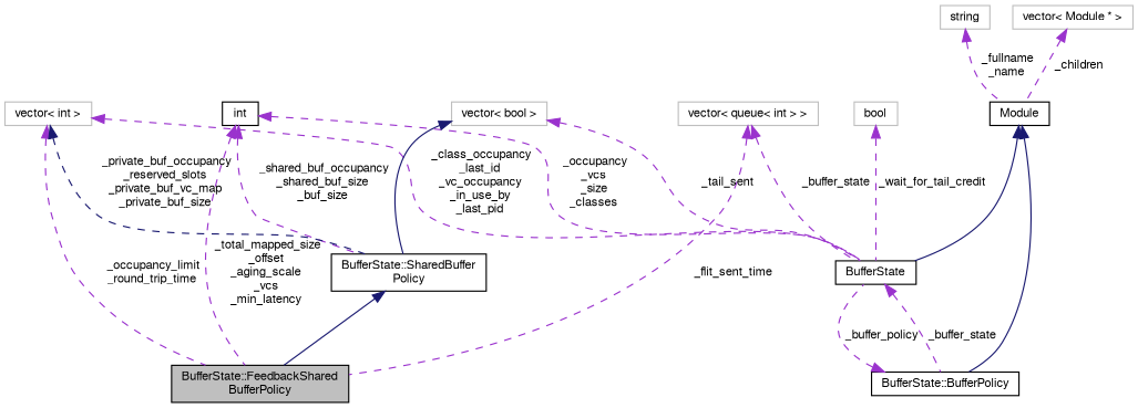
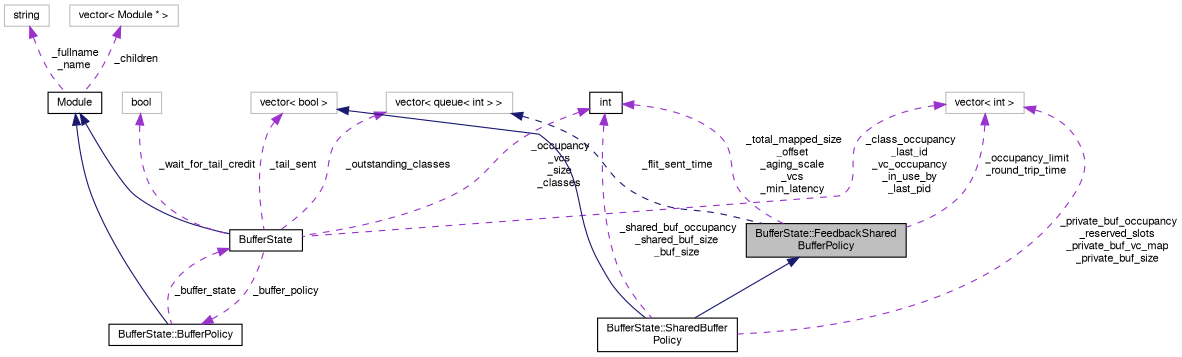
  digraph {
    node [color=black fontname=FreeSans fontsize=10 shape=record]
    edge [color=darkorchid3 dir=back fontname=FreeSans fontsize=10 labelfontname=FreeSans labelfontsize=10 style=dashed]
    n1 [fillcolor=grey75 fontcolor=black height=0.2 label="BufferState::FeedbackShared\lBufferPolicy" style=filled width=0.4]
    n2 [height=0.2 label="BufferState::SharedBuffer\lPolicy" width=0.4]
    n3 [height=0.2 label="BufferState::BufferPolicy" width=0.4]
    n4 [height=0.2 label=BufferState width=0.4]
    n5 [height=0.2 label=Module width=0.4]
    n6 [color=grey75 height=0.2 label=string width=0.4]
    n7 [color=grey75 height=0.2 label="vector\< Module * \>" width=0.4]
    n8 [color=grey75 height=0.2 label="vector\< queue\< int \> \>" width=0.4]
    n9 [height=0.2 label=int width=0.4]
    n10 [color=grey75 height=0.2 label=bool width=0.4]
    n11 [color=grey75 height=0.2 label="vector\< int \>" width=0.4]
    n12 [color=grey75 height=0.2 label="vector\< bool \>" width=0.4]
-   n2 -> n1 [color=midnightblue style=solid]
+   n1 -> n2 [color=midnightblue style=solid]
    n3 -> n4 [label=" _buffer_policy"]
    n4 -> n3 [label=" _buffer_state"]
    n5 -> n3 [color=midnightblue style=solid]
    n5 -> n4 [color=midnightblue style=solid]
    n6 -> n5 [label=" _fullname\n_name"]
    n7 -> n5 [label=" _children"]
-   n8 -> n1 [label=" _flit_sent_time"]
-   n8 -> n4 [label=" _buffer_state"]
+   n8 -> n1 [color=midnightblue label=" _flit_sent_time"]
+   n8 -> n4 [label=" _outstanding_classes"]
    n9 -> n1 [label=" _total_mapped_size\n_offset\n_aging_scale\n_vcs\n_min_latency"]
    n9 -> n2 [label=" _shared_buf_occupancy\n_shared_buf_size\n_buf_size"]
    n9 -> n4 [label=" _occupancy\n_vcs\n_size\n_classes"]
    n10 -> n4 [label=" _wait_for_tail_credit"]
    n11 -> n1 [label=" _occupancy_limit\n_round_trip_time"]
-   n11 -> n2 [color=midnightblue label=" _private_buf_occupancy\n_reserved_slots\n_private_buf_vc_map\n_private_buf_size"]
+   n11 -> n2 [label=" _private_buf_occupancy\n_reserved_slots\n_private_buf_vc_map\n_private_buf_size"]
    n11 -> n4 [label=" _class_occupancy\n_last_id\n_vc_occupancy\n_in_use_by\n_last_pid"]
    n12 -> n2 [color=midnightblue style=solid]
    n12 -> n4 [label=" _tail_sent"]
  }
